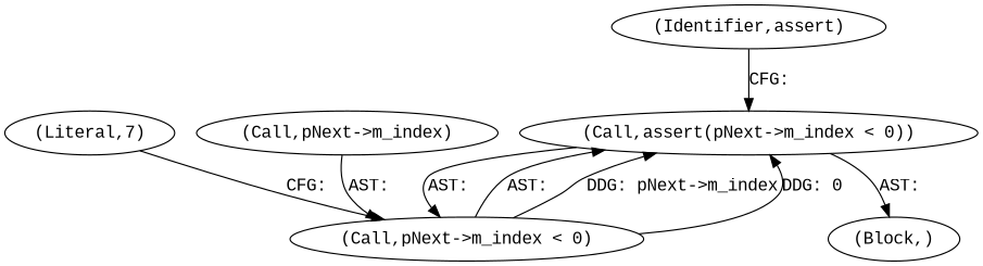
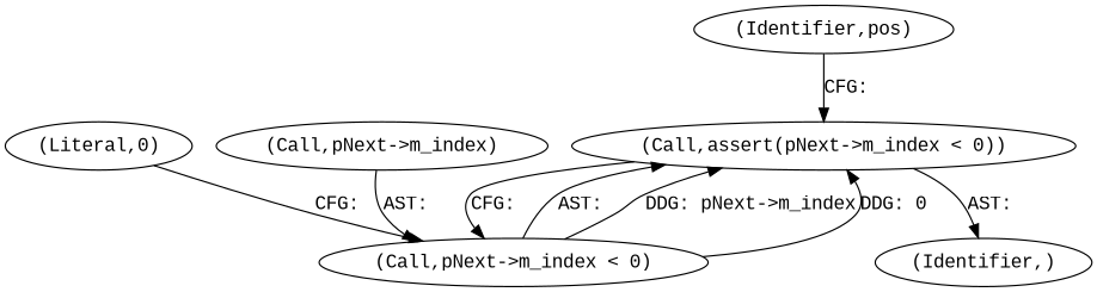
  digraph {
    fontname="Liberation Mono"
    node [fontname="Liberation Mono"]
    edge [fontname="Liberation Mono"]
    n1 [label="(Call,assert(pNext->m_index < 0))"]
    n2 [label="(Call,pNext->m_index < 0)"]
-   n3 [label="(Block,)"]
-   n4 [label="(Literal,7)"]
+   n3 [label="(Identifier,)"]
+   n4 [label="(Literal,0)"]
    n5 [label="(Call,pNext->m_index)"]
-   n6 [label="(Identifier,assert)"]
-   n1 -> n2 [label="AST: "]
+   n6 [label="(Identifier,pos)"]
+   n1 -> n2 [label="CFG: "]
    n1 -> n3 [label="AST: "]
    n2 -> n1 [label="AST: "]
    n2 -> n1 [label="DDG: pNext->m_index"]
    n2 -> n1 [label="DDG: 0"]
    n4 -> n2 [label="CFG: "]
    n5 -> n2 [label="AST: "]
    n6 -> n1 [label="CFG: "]
  }
